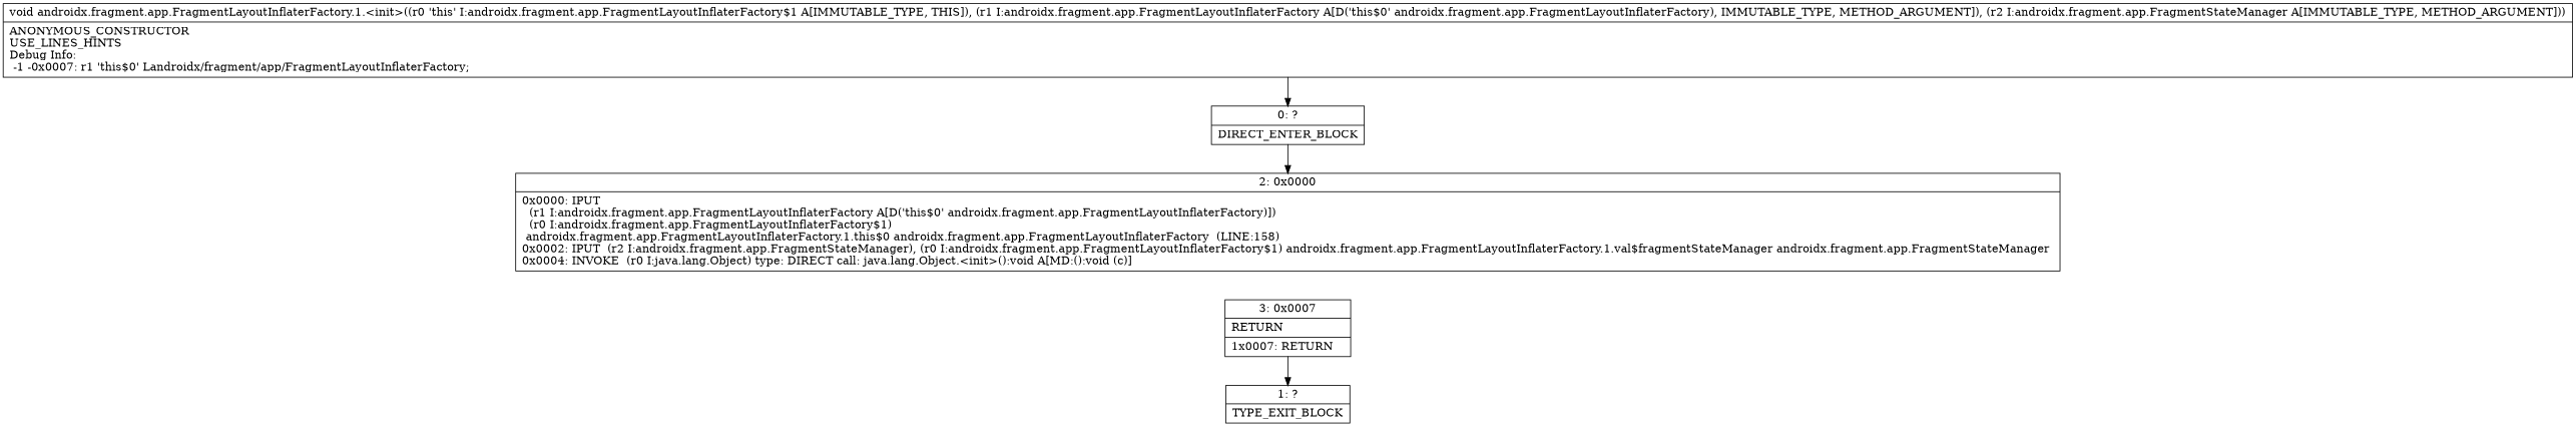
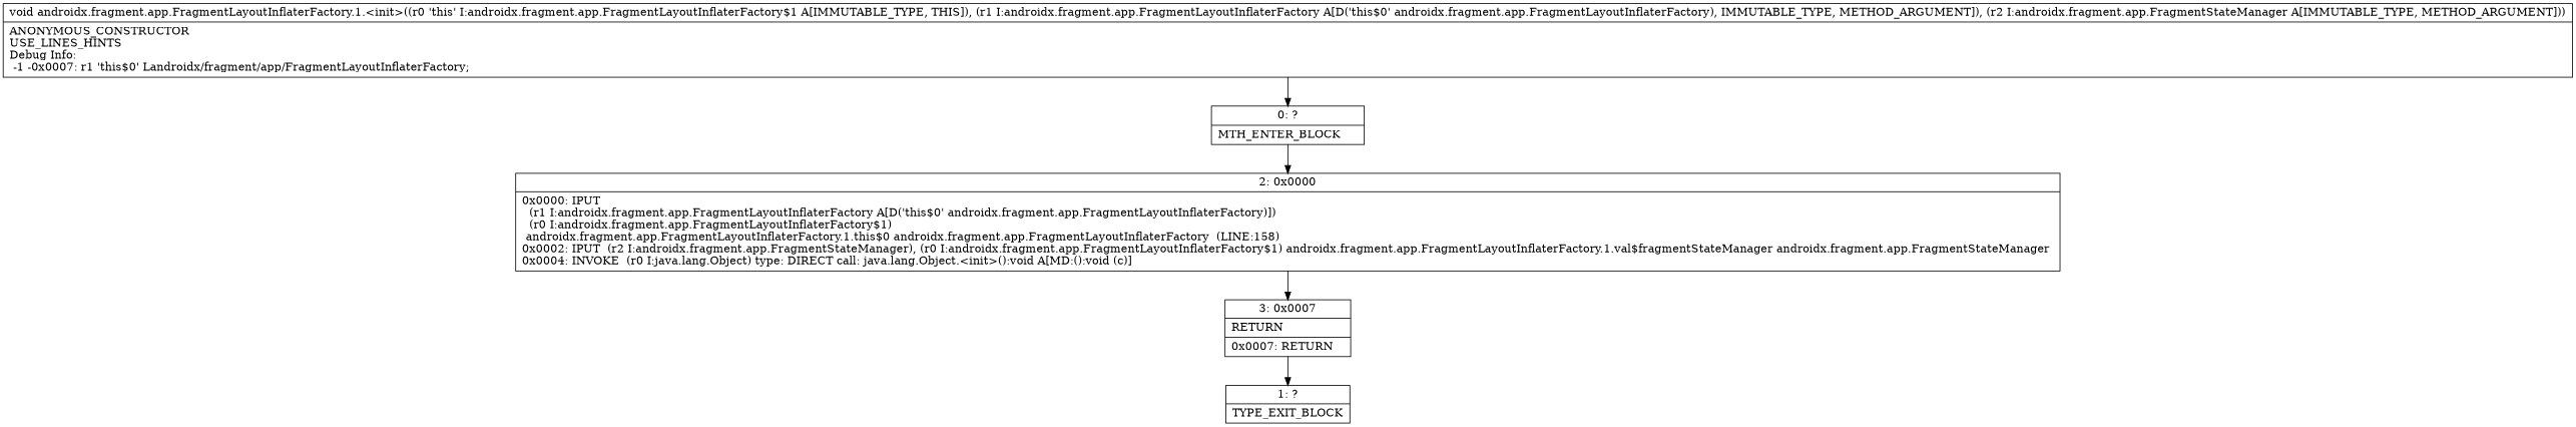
  digraph {
    node [shape=record]
-   n1 [label="{0\:\ ?|DIRECT_ENTER_BLOCK\l}"]
+   n1 [label="{0\:\ ?|MTH_ENTER_BLOCK\l}"]
    n2 [label="{2\:\ 0x0000|0x0000: IPUT  \l  (r1 I:androidx.fragment.app.FragmentLayoutInflaterFactory A[D('this$0' androidx.fragment.app.FragmentLayoutInflaterFactory)])\l  (r0 I:androidx.fragment.app.FragmentLayoutInflaterFactory$1)\l androidx.fragment.app.FragmentLayoutInflaterFactory.1.this$0 androidx.fragment.app.FragmentLayoutInflaterFactory  (LINE:158)\l0x0002: IPUT  (r2 I:androidx.fragment.app.FragmentStateManager), (r0 I:androidx.fragment.app.FragmentLayoutInflaterFactory$1) androidx.fragment.app.FragmentLayoutInflaterFactory.1.val$fragmentStateManager androidx.fragment.app.FragmentStateManager \l0x0004: INVOKE  (r0 I:java.lang.Object) type: DIRECT call: java.lang.Object.\<init\>():void A[MD:():void (c)]\l}"]
-   n3 [label="{3\:\ 0x0007|RETURN\l|1x0007: RETURN   \l}"]
+   n3 [label="{3\:\ 0x0007|RETURN\l|0x0007: RETURN   \l}"]
    n4 [label="{1\:\ ?|TYPE_EXIT_BLOCK\l}"]
    n5 [label="{void androidx.fragment.app.FragmentLayoutInflaterFactory.1.\<init\>((r0 'this' I:androidx.fragment.app.FragmentLayoutInflaterFactory$1 A[IMMUTABLE_TYPE, THIS]), (r1 I:androidx.fragment.app.FragmentLayoutInflaterFactory A[D('this$0' androidx.fragment.app.FragmentLayoutInflaterFactory), IMMUTABLE_TYPE, METHOD_ARGUMENT]), (r2 I:androidx.fragment.app.FragmentStateManager A[IMMUTABLE_TYPE, METHOD_ARGUMENT]))  | ANONYMOUS_CONSTRUCTOR\lUSE_LINES_HINTS\lDebug Info:\l  \-1 \-0x0007: r1 'this$0' Landroidx\/fragment\/app\/FragmentLayoutInflaterFactory;\l}"]
    n1 -> n2
+   n2 -> n3
    n3 -> n4
    n5 -> n1
  }
